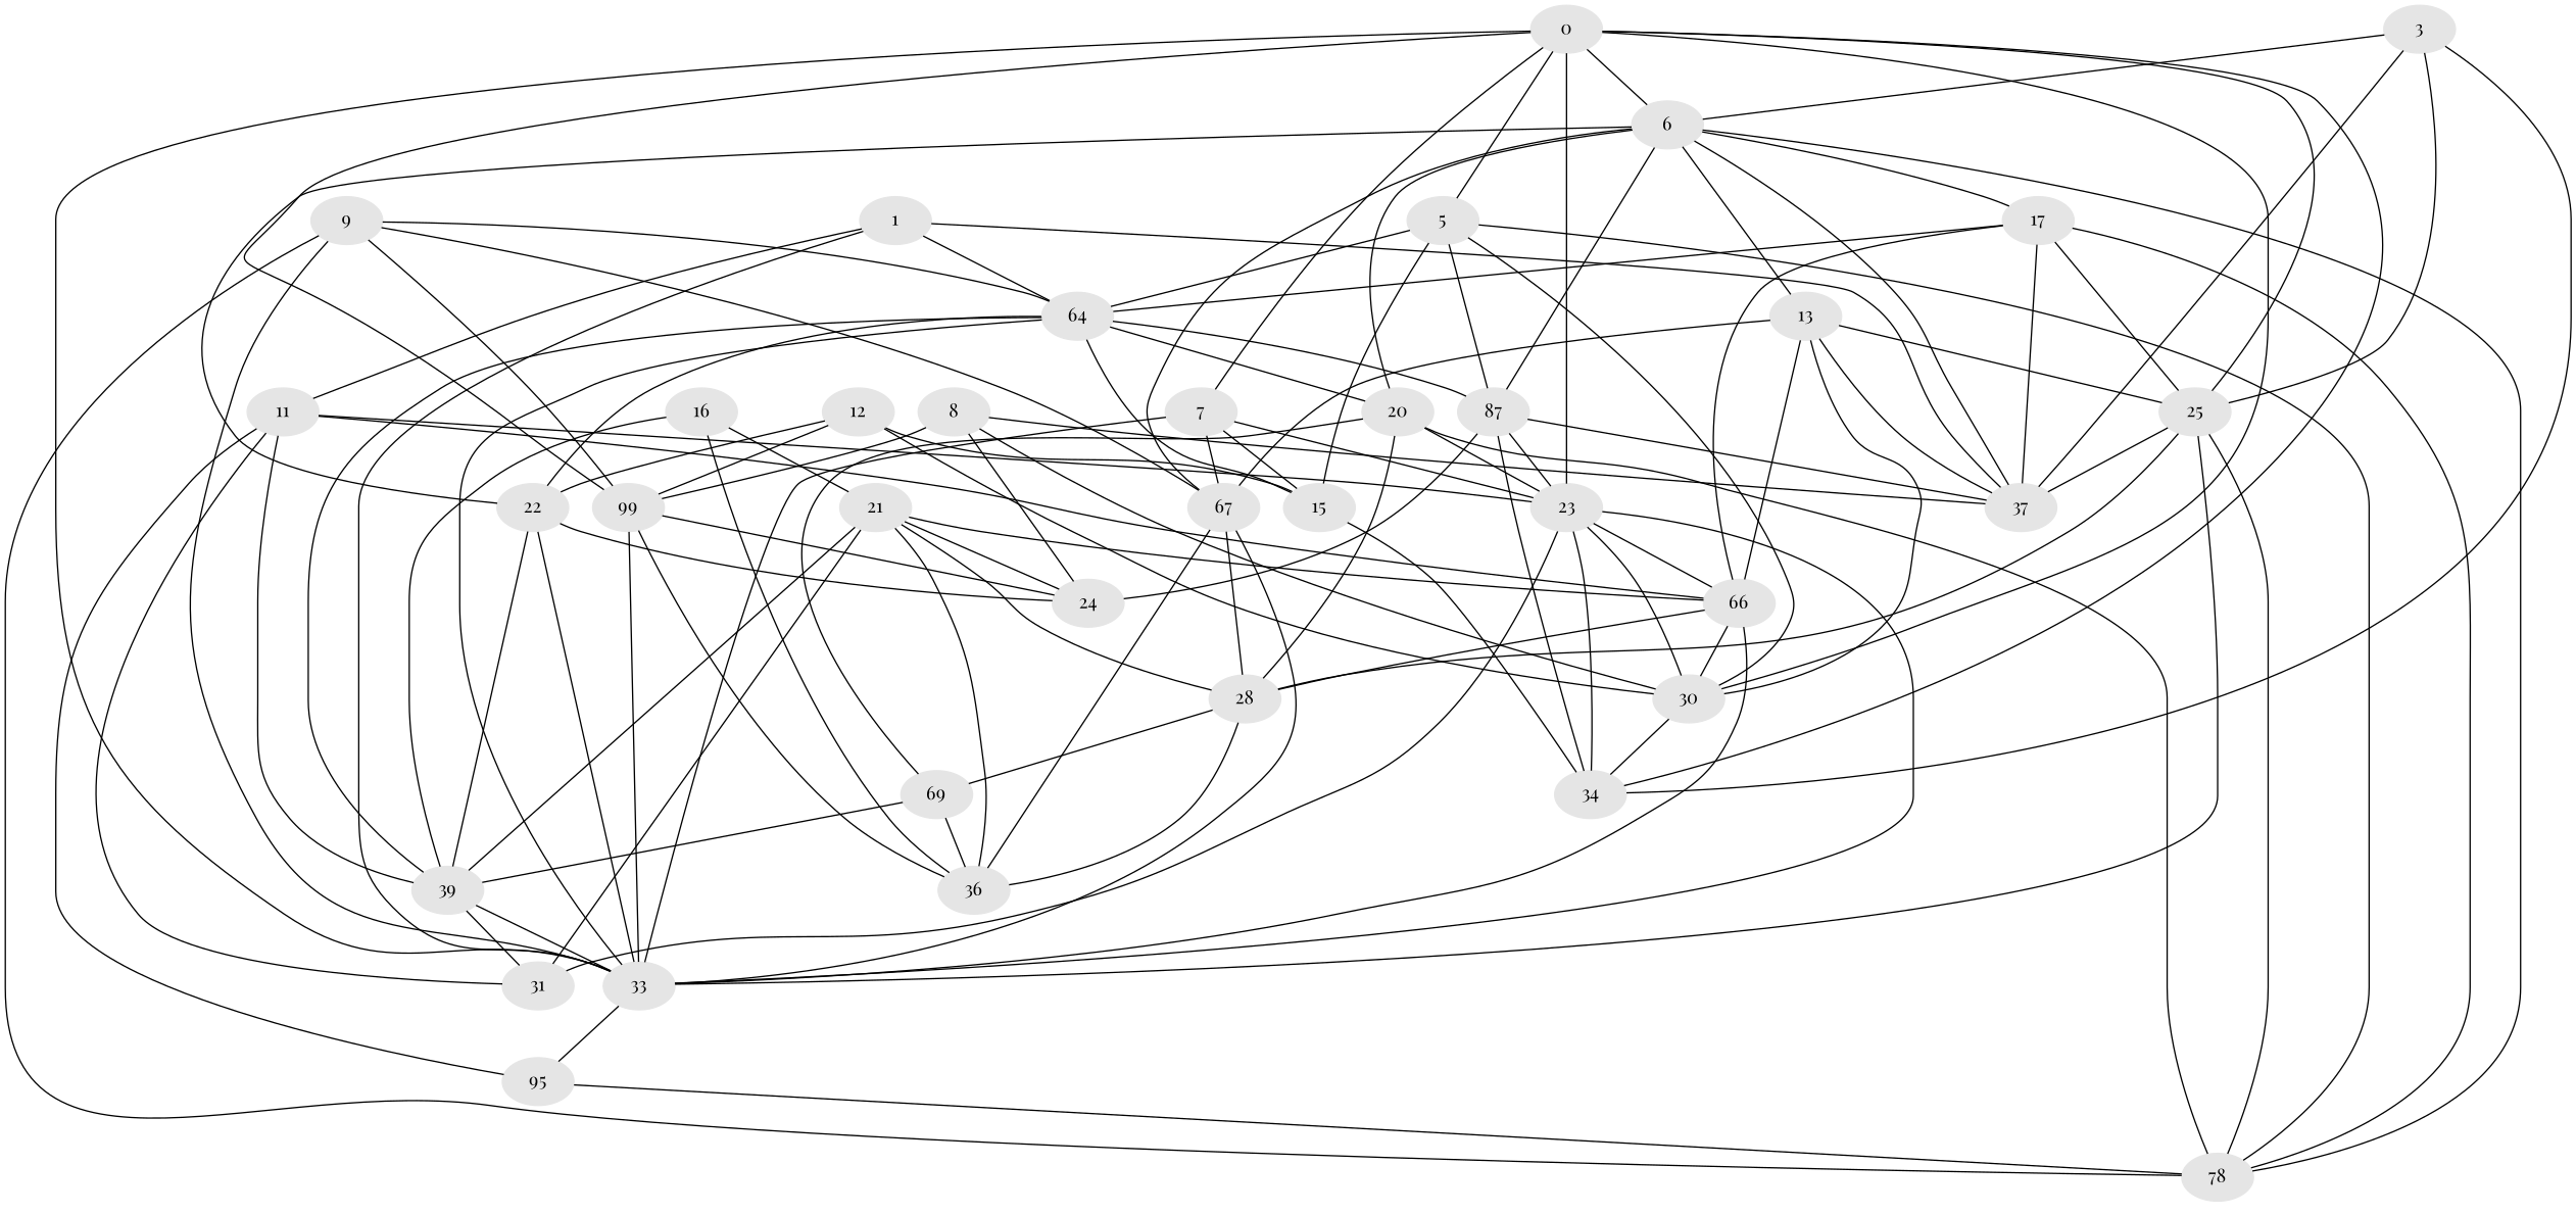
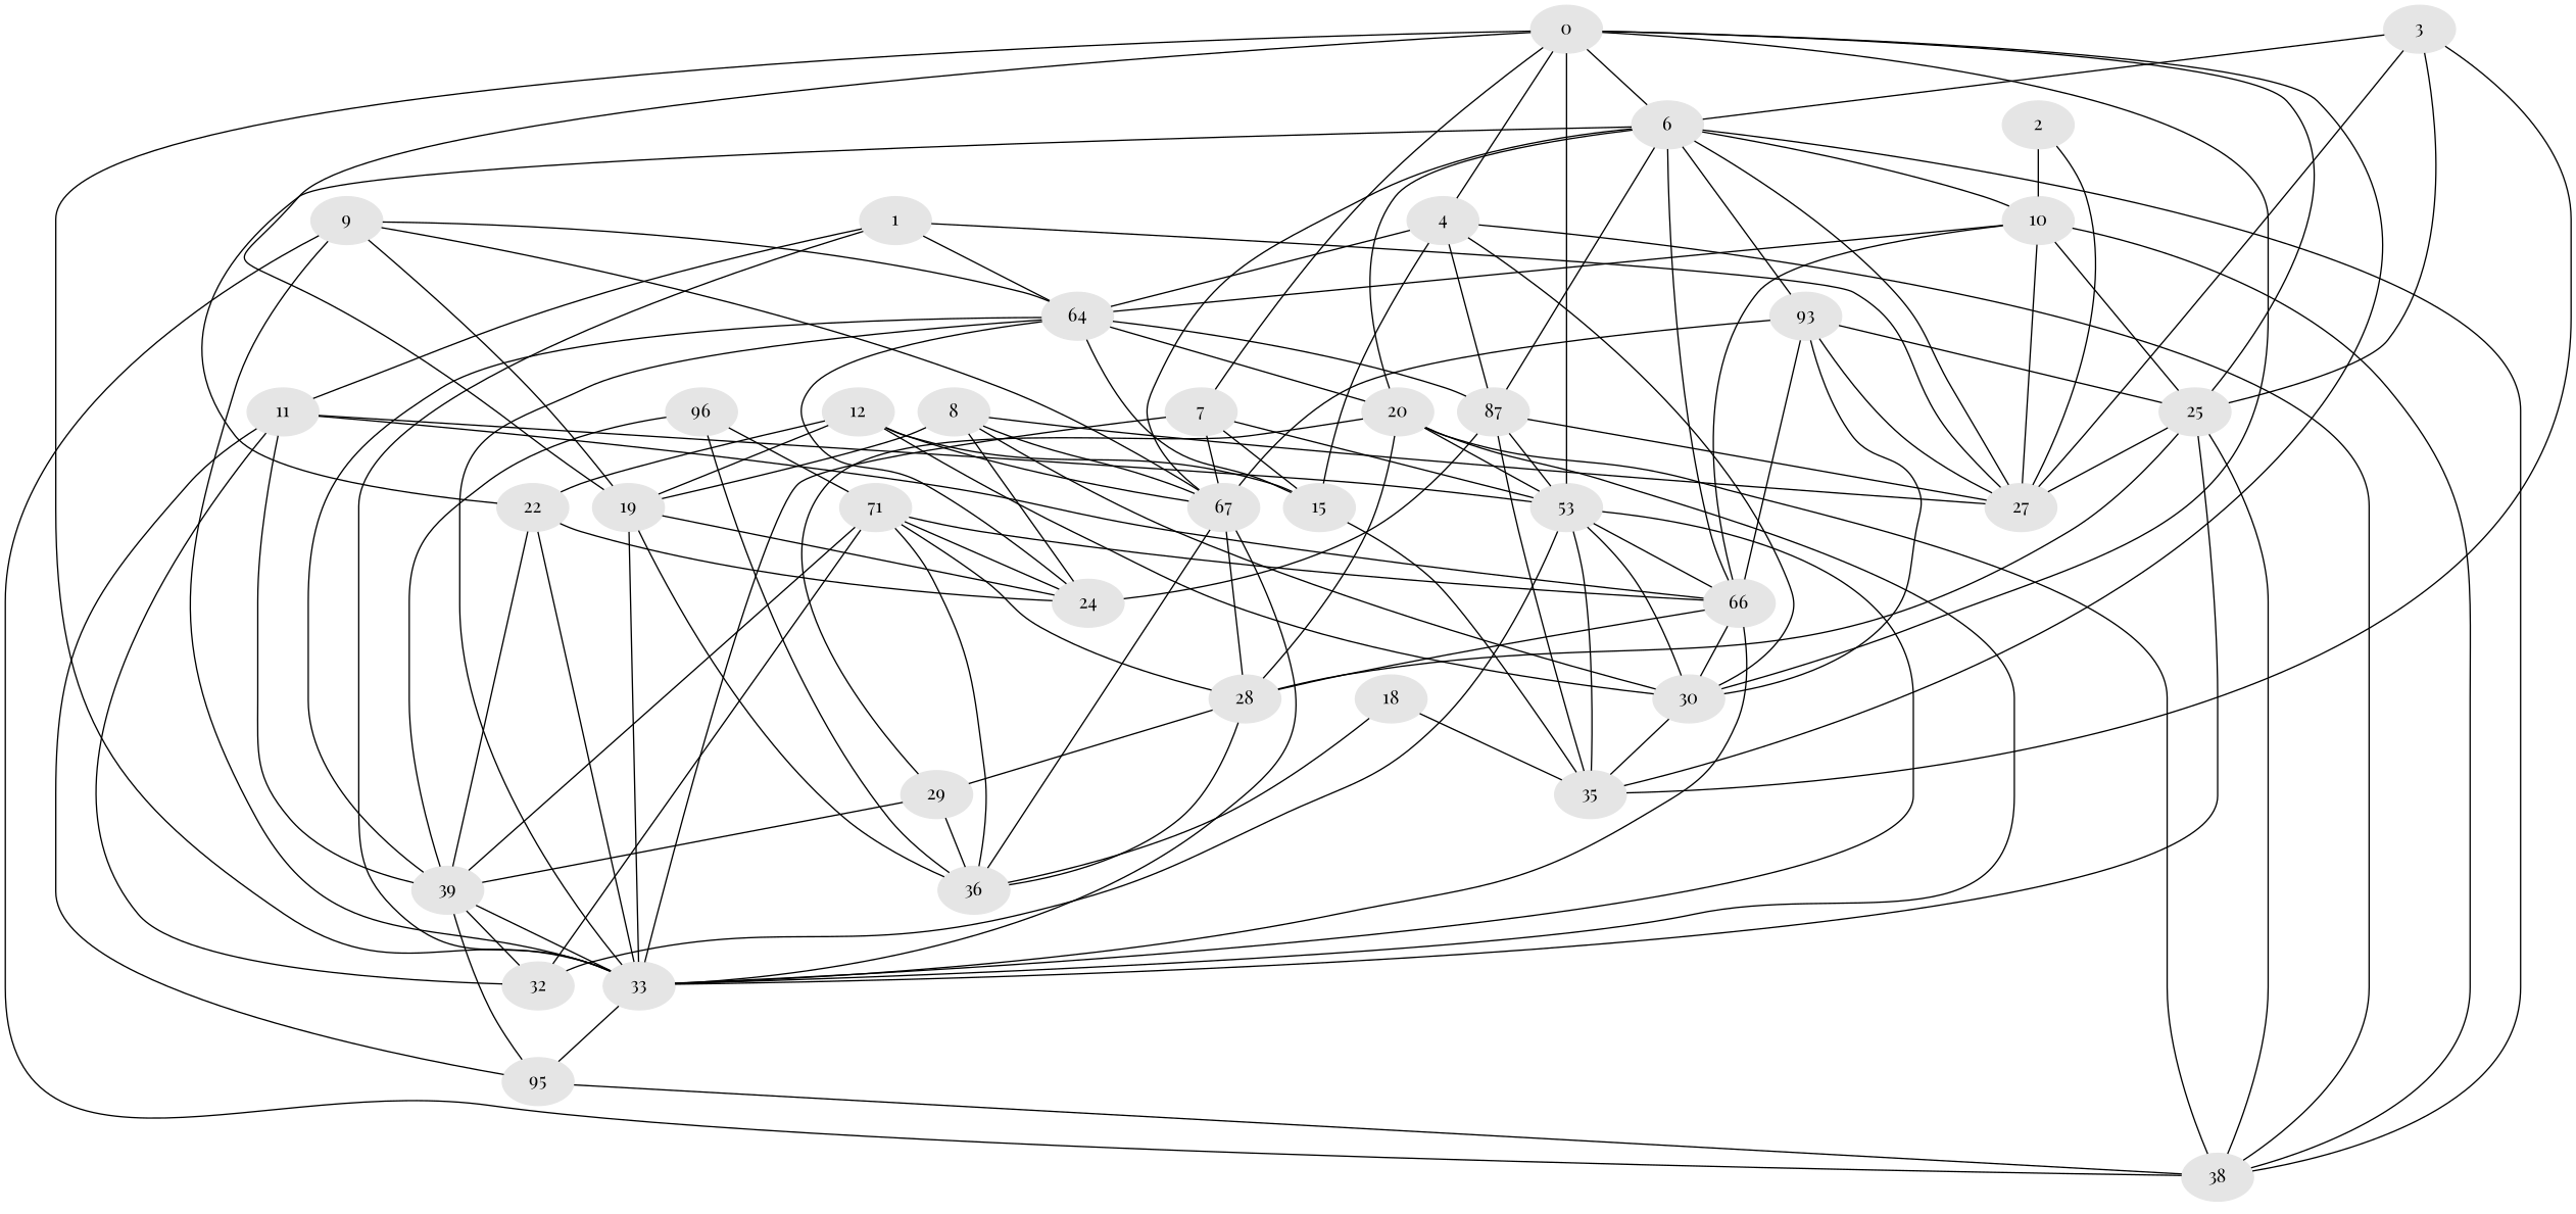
  graph {
    fontname="Playfair Display"
    node [color=gray90 fontname="Playfair Display" style=filled]
    edge [fontname="Playfair Display" weight=1.0]
    1
    11
    n3 [label=64]
    33
-   37
-   23
+   37 [label=27]
+   23 [label=53]
    n7 [label=66]
    n8 [label=39]
-   32 [label=31]
+   32
    n10 [label=95]
    15
    n12 [label=87]
    20
    22
-   10 [label=17]
+   2
+   10
    25
-   38 [label=78]
+   38
    3
    6
-   34
-   13
+   34 [label=35]
+   13 [label=93]
    n23 [label=67]
    28
    n25 [label=0]
-   5
+   5 [label=4]
    7
-   19 [label=99]
+   19
    30
    24
    36
-   29 [label=69]
+   29
    8
    9
    12
-   16
-   21
+   16 [label=96]
+   21 [label=71]
+   18
    1 -- 11
    1 -- n3
    1 -- 33
    1 -- 37
    11 -- 23
    11 -- n7
    11 -- n8
    11 -- 32
    11 -- n10
    n3 -- 33
    n3 -- n8
    n3 -- 15
    n3 -- n12
    n3 -- 20 [weight=2.0]
-   n3 -- 22
+   n3 -- 24
    33 -- n10
    23 -- 33
    23 -- n7
    23 -- 32
    23 -- 34
    23 -- 30
    n7 -- 33 [weight=2.0]
    n7 -- 28 [weight=2.0]
    n7 -- 30
    n8 -- 33
    n8 -- 32
+   n8 -- n10 [weight=2.0]
    n10 -- 38 [weight=2.0]
    15 -- 34
    n12 -- 37
    n12 -- 23
    n12 -- 34
    n12 -- 24
+   20 -- 33
    20 -- 23
    20 -- 38
    20 -- 28 [weight=2.0]
    20 -- 29
    22 -- 33
    22 -- n8 [weight=3.0]
    22 -- 24
+   2 -- 37
+   2 -- 10 [weight=2.0]
    10 -- n3
    10 -- 37 [weight=2.0]
    10 -- n7
    10 -- 25
    10 -- 38
    25 -- 33
    25 -- 37
    25 -- 38
    25 -- 28
    3 -- 37
    3 -- 25
    3 -- 6
    3 -- 34
    6 -- 37
+   6 -- n7 [weight=2.0]
    6 -- n12
    6 -- 20
    6 -- 22
    6 -- 10
    6 -- 38
    6 -- 13
    6 -- n23
    13 -- 37
    13 -- n7
    13 -- 25
    13 -- n23
    13 -- 30
    n23 -- 33
    n23 -- 28 [weight=3.0]
    n23 -- 36
    28 -- 36
    28 -- 29
    n25 -- 33
    n25 -- 23
    n25 -- 25
    n25 -- 6
    n25 -- 34
    n25 -- 5
    n25 -- 7 [weight=2.0]
    n25 -- 19
    n25 -- 30 [weight=2.0]
    5 -- n3
    5 -- 15
    5 -- n12
    5 -- 38
    5 -- 30
    7 -- 33
    7 -- 23
    7 -- 15
    7 -- n23
    19 -- 33
    19 -- 24
    19 -- 36
    30 -- 34
    29 -- n8
    29 -- 36 [weight=2.0]
    8 -- 37
+   8 -- n23
    8 -- 19 [weight=2.0]
    8 -- 30
    8 -- 24
    9 -- n3
    9 -- 33 [weight=2.0]
    9 -- 38
    9 -- n23
    9 -- 19
    12 -- 15
    12 -- 22
+   12 -- n23
    12 -- 19
    12 -- 30
    16 -- n8
    16 -- 36
    16 -- 21
    21 -- n7
    21 -- n8
    21 -- 32
    21 -- 28
    21 -- 24
    21 -- 36
+   18 -- 34 [weight=2.0]
+   18 -- 36
  }
